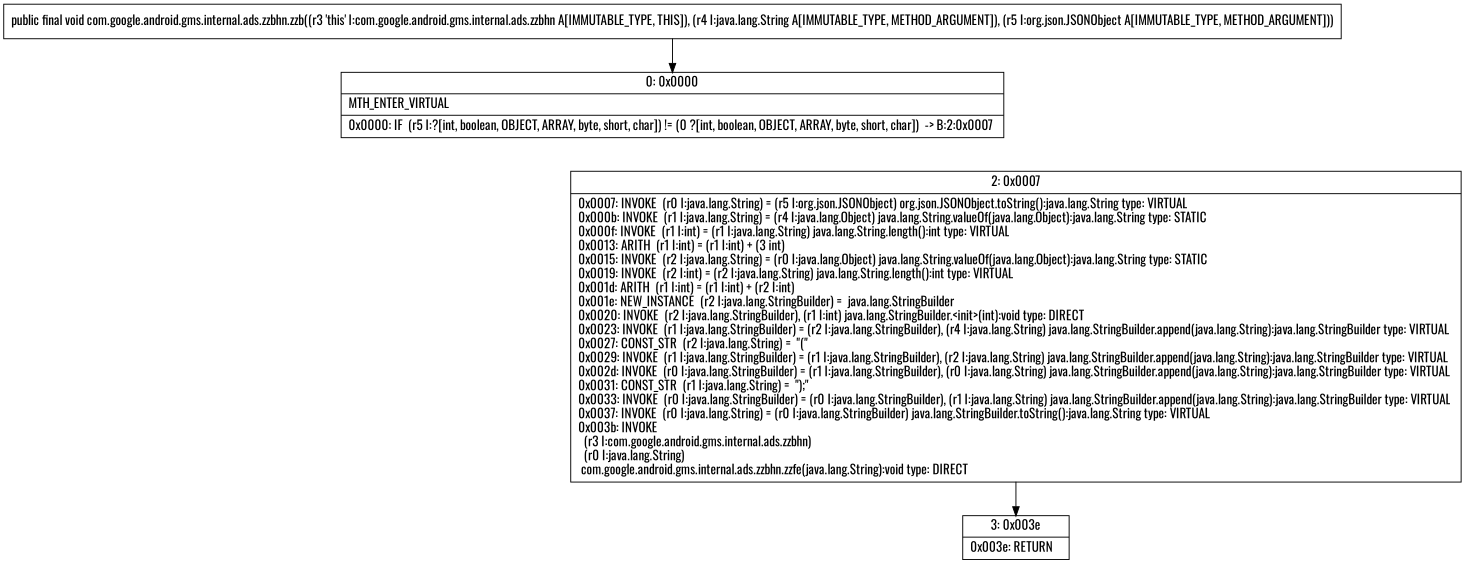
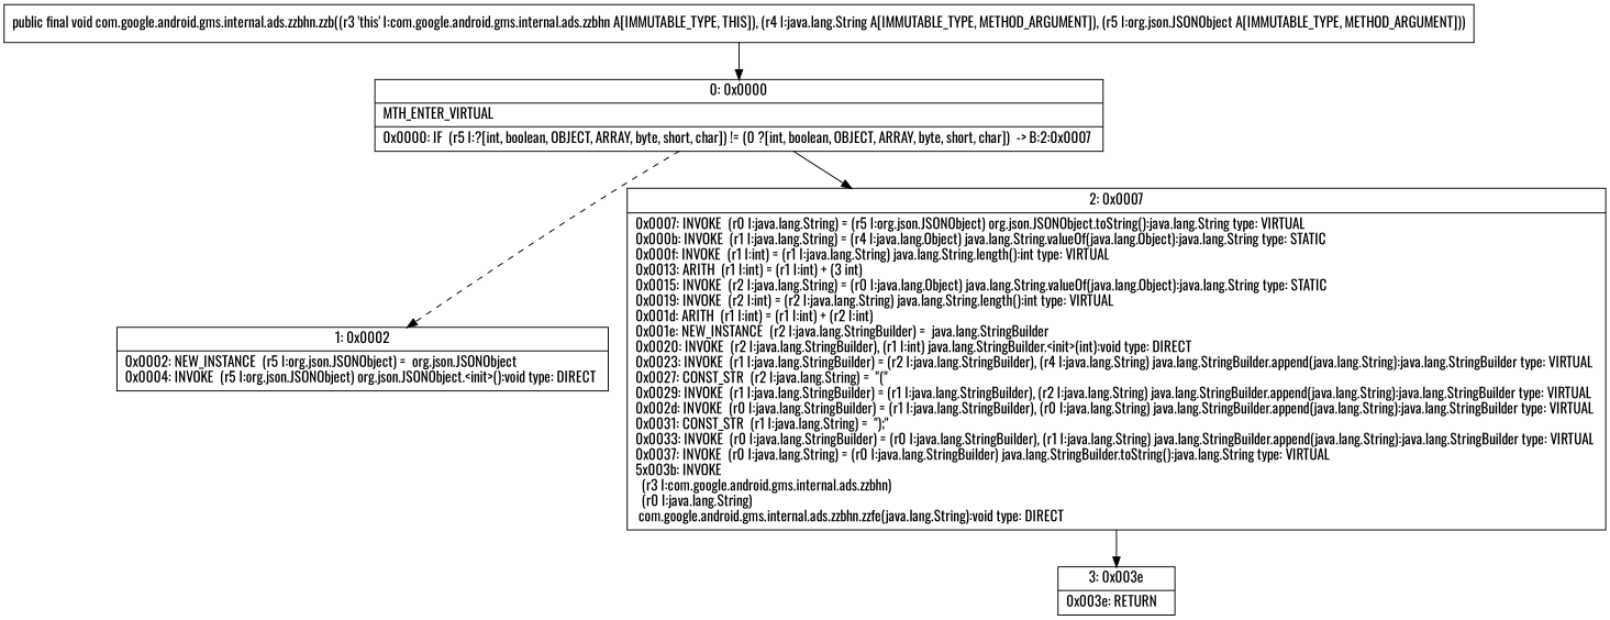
  digraph {
    fontname=Oswald
    node [fontname=Oswald shape=record]
    edge [fontname=Oswald]
    n1 [label="{0\:\ 0x0000|MTH_ENTER_VIRTUAL\l|0x0000: IF  (r5 I:?[int, boolean, OBJECT, ARRAY, byte, short, char]) != (0 ?[int, boolean, OBJECT, ARRAY, byte, short, char])  \-\> B:2:0x0007 \l}"]
-   n3 [label="{2\:\ 0x0007|0x0007: INVOKE  (r0 I:java.lang.String) = (r5 I:org.json.JSONObject) org.json.JSONObject.toString():java.lang.String type: VIRTUAL \l0x000b: INVOKE  (r1 I:java.lang.String) = (r4 I:java.lang.Object) java.lang.String.valueOf(java.lang.Object):java.lang.String type: STATIC \l0x000f: INVOKE  (r1 I:int) = (r1 I:java.lang.String) java.lang.String.length():int type: VIRTUAL \l0x0013: ARITH  (r1 I:int) = (r1 I:int) + (3 int) \l0x0015: INVOKE  (r2 I:java.lang.String) = (r0 I:java.lang.Object) java.lang.String.valueOf(java.lang.Object):java.lang.String type: STATIC \l0x0019: INVOKE  (r2 I:int) = (r2 I:java.lang.String) java.lang.String.length():int type: VIRTUAL \l0x001d: ARITH  (r1 I:int) = (r1 I:int) + (r2 I:int) \l0x001e: NEW_INSTANCE  (r2 I:java.lang.StringBuilder) =  java.lang.StringBuilder \l0x0020: INVOKE  (r2 I:java.lang.StringBuilder), (r1 I:int) java.lang.StringBuilder.\<init\>(int):void type: DIRECT \l0x0023: INVOKE  (r1 I:java.lang.StringBuilder) = (r2 I:java.lang.StringBuilder), (r4 I:java.lang.String) java.lang.StringBuilder.append(java.lang.String):java.lang.StringBuilder type: VIRTUAL \l0x0027: CONST_STR  (r2 I:java.lang.String) =  \"(\" \l0x0029: INVOKE  (r1 I:java.lang.StringBuilder) = (r1 I:java.lang.StringBuilder), (r2 I:java.lang.String) java.lang.StringBuilder.append(java.lang.String):java.lang.StringBuilder type: VIRTUAL \l0x002d: INVOKE  (r0 I:java.lang.StringBuilder) = (r1 I:java.lang.StringBuilder), (r0 I:java.lang.String) java.lang.StringBuilder.append(java.lang.String):java.lang.StringBuilder type: VIRTUAL \l0x0031: CONST_STR  (r1 I:java.lang.String) =  \");\" \l0x0033: INVOKE  (r0 I:java.lang.StringBuilder) = (r0 I:java.lang.StringBuilder), (r1 I:java.lang.String) java.lang.StringBuilder.append(java.lang.String):java.lang.StringBuilder type: VIRTUAL \l0x0037: INVOKE  (r0 I:java.lang.String) = (r0 I:java.lang.StringBuilder) java.lang.StringBuilder.toString():java.lang.String type: VIRTUAL \l0x003b: INVOKE  \l  (r3 I:com.google.android.gms.internal.ads.zzbhn)\l  (r0 I:java.lang.String)\l com.google.android.gms.internal.ads.zzbhn.zzfe(java.lang.String):void type: DIRECT \l}"]
+   n2 [label="{1\:\ 0x0002|0x0002: NEW_INSTANCE  (r5 I:org.json.JSONObject) =  org.json.JSONObject \l0x0004: INVOKE  (r5 I:org.json.JSONObject) org.json.JSONObject.\<init\>():void type: DIRECT \l}"]
+   n3 [label="{2\:\ 0x0007|0x0007: INVOKE  (r0 I:java.lang.String) = (r5 I:org.json.JSONObject) org.json.JSONObject.toString():java.lang.String type: VIRTUAL \l0x000b: INVOKE  (r1 I:java.lang.String) = (r4 I:java.lang.Object) java.lang.String.valueOf(java.lang.Object):java.lang.String type: STATIC \l0x000f: INVOKE  (r1 I:int) = (r1 I:java.lang.String) java.lang.String.length():int type: VIRTUAL \l0x0013: ARITH  (r1 I:int) = (r1 I:int) + (3 int) \l0x0015: INVOKE  (r2 I:java.lang.String) = (r0 I:java.lang.Object) java.lang.String.valueOf(java.lang.Object):java.lang.String type: STATIC \l0x0019: INVOKE  (r2 I:int) = (r2 I:java.lang.String) java.lang.String.length():int type: VIRTUAL \l0x001d: ARITH  (r1 I:int) = (r1 I:int) + (r2 I:int) \l0x001e: NEW_INSTANCE  (r2 I:java.lang.StringBuilder) =  java.lang.StringBuilder \l0x0020: INVOKE  (r2 I:java.lang.StringBuilder), (r1 I:int) java.lang.StringBuilder.\<init\>(int):void type: DIRECT \l0x0023: INVOKE  (r1 I:java.lang.StringBuilder) = (r2 I:java.lang.StringBuilder), (r4 I:java.lang.String) java.lang.StringBuilder.append(java.lang.String):java.lang.StringBuilder type: VIRTUAL \l0x0027: CONST_STR  (r2 I:java.lang.String) =  \"(\" \l0x0029: INVOKE  (r1 I:java.lang.StringBuilder) = (r1 I:java.lang.StringBuilder), (r2 I:java.lang.String) java.lang.StringBuilder.append(java.lang.String):java.lang.StringBuilder type: VIRTUAL \l0x002d: INVOKE  (r0 I:java.lang.StringBuilder) = (r1 I:java.lang.StringBuilder), (r0 I:java.lang.String) java.lang.StringBuilder.append(java.lang.String):java.lang.StringBuilder type: VIRTUAL \l0x0031: CONST_STR  (r1 I:java.lang.String) =  \");\" \l0x0033: INVOKE  (r0 I:java.lang.StringBuilder) = (r0 I:java.lang.StringBuilder), (r1 I:java.lang.String) java.lang.StringBuilder.append(java.lang.String):java.lang.StringBuilder type: VIRTUAL \l0x0037: INVOKE  (r0 I:java.lang.String) = (r0 I:java.lang.StringBuilder) java.lang.StringBuilder.toString():java.lang.String type: VIRTUAL \l5x003b: INVOKE  \l  (r3 I:com.google.android.gms.internal.ads.zzbhn)\l  (r0 I:java.lang.String)\l com.google.android.gms.internal.ads.zzbhn.zzfe(java.lang.String):void type: DIRECT \l}"]
    n4 [label="{3\:\ 0x003e|0x003e: RETURN   \l}"]
    n5 [label="{public final void com.google.android.gms.internal.ads.zzbhn.zzb((r3 'this' I:com.google.android.gms.internal.ads.zzbhn A[IMMUTABLE_TYPE, THIS]), (r4 I:java.lang.String A[IMMUTABLE_TYPE, METHOD_ARGUMENT]), (r5 I:org.json.JSONObject A[IMMUTABLE_TYPE, METHOD_ARGUMENT])) }"]
+   n1 -> n2 [style=dashed]
+   n1 -> n3
    n3 -> n4
    n5 -> n1
  }
